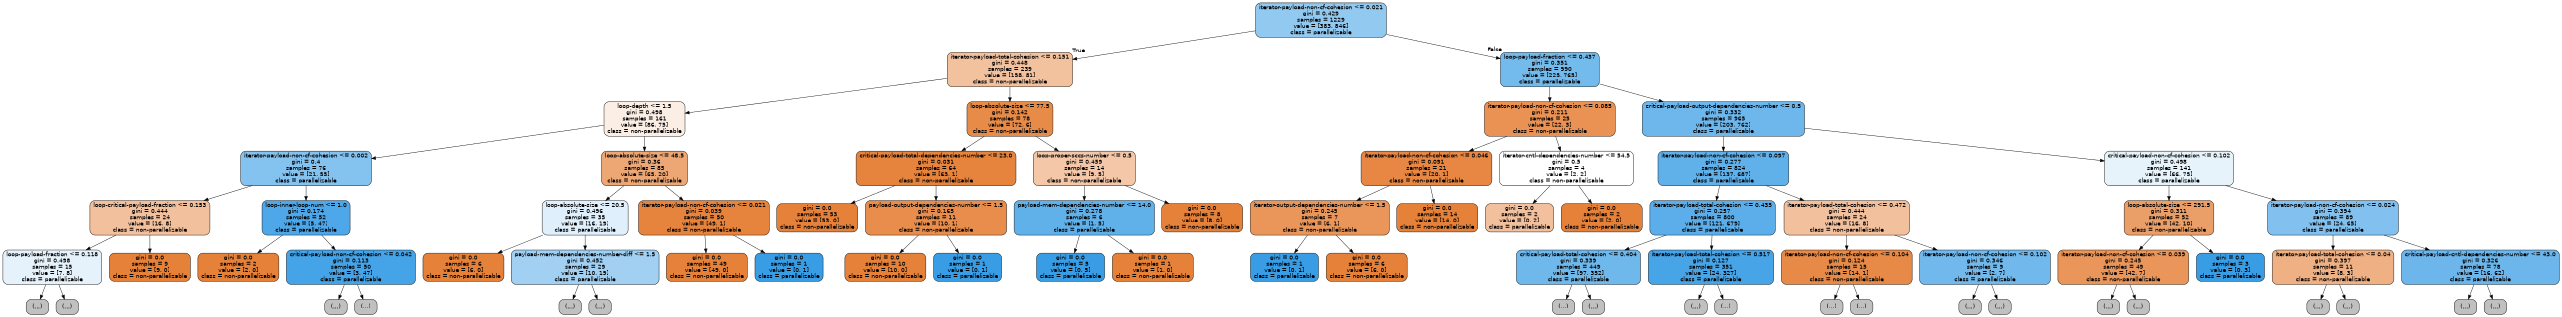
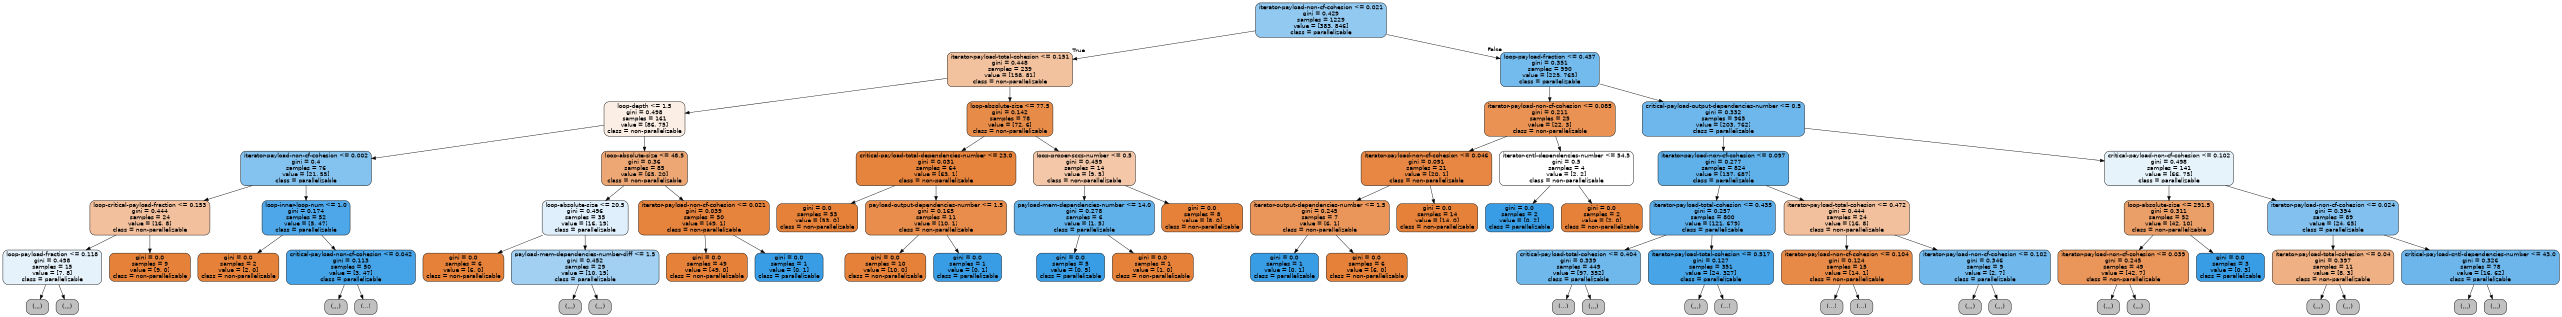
  digraph {
    node [color=black fillcolor="#C0C0C0" fontname=helvetica shape=box style="filled, rounded"]
    edge [fontname=helvetica]
    n1 [fillcolor="#399de58c" label="iterator-payload-non-cf-cohesion <= 0.021\ngini = 0.429\nsamples = 1229\nvalue = [383, 846]\nclass = parallelizable"]
    n2 [fillcolor="#e581397c" label="iterator-payload-total-cohesion <= 0.151\ngini = 0.448\nsamples = 239\nvalue = [158, 81]\nclass = non-parallelizable"]
    n3 [fillcolor="#399de5b4" label="loop-payload-fraction <= 0.437\ngini = 0.351\nsamples = 990\nvalue = [225, 765]\nclass = parallelizable"]
    n4 [fillcolor="#e5813921" label="loop-depth <= 1.5\ngini = 0.498\nsamples = 161\nvalue = [86, 75]\nclass = non-parallelizable"]
    n5 [fillcolor="#e58139ea" label="loop-absolute-size <= 77.5\ngini = 0.142\nsamples = 78\nvalue = [72, 6]\nclass = non-parallelizable"]
    n6 [fillcolor="#399de59e" label="iterator-payload-non-cf-cohesion <= 0.002\ngini = 0.4\nsamples = 76\nvalue = [21, 55]\nclass = parallelizable"]
    n7 [fillcolor="#e58139b1" label="loop-absolute-size <= 48.5\ngini = 0.36\nsamples = 85\nvalue = [65, 20]\nclass = non-parallelizable"]
    n8 [fillcolor="#e581397f" label="loop-critical-payload-fraction <= 0.153\ngini = 0.444\nsamples = 24\nvalue = [16, 8]\nclass = non-parallelizable"]
    n9 [fillcolor="#399de5e4" label="loop-inner-loop-num <= 1.0\ngini = 0.174\nsamples = 52\nvalue = [5, 47]\nclass = parallelizable"]
    n10 [fillcolor="#399de520" label="loop-payload-fraction <= 0.118\ngini = 0.498\nsamples = 15\nvalue = [7, 8]\nclass = parallelizable"]
    n11 [fillcolor="#e58139ff" label="gini = 0.0\nsamples = 9\nvalue = [9, 0]\nclass = non-parallelizable"]
    n12 [label="(...)"]
    n13 [label="(...)"]
    n14 [fillcolor="#e58139ff" label="gini = 0.0\nsamples = 2\nvalue = [2, 0]\nclass = non-parallelizable"]
    n15 [fillcolor="#399de5ef" label="critical-payload-non-cf-cohesion <= 0.042\ngini = 0.113\nsamples = 50\nvalue = [3, 47]\nclass = parallelizable"]
    n16 [label="(...)"]
    n17 [label="(...)"]
    n18 [fillcolor="#399de528" label="loop-absolute-size <= 20.5\ngini = 0.496\nsamples = 35\nvalue = [16, 19]\nclass = parallelizable"]
    n19 [fillcolor="#e58139fa" label="iterator-payload-non-cf-cohesion <= 0.021\ngini = 0.039\nsamples = 50\nvalue = [49, 1]\nclass = non-parallelizable"]
    n20 [fillcolor="#e58139ff" label="gini = 0.0\nsamples = 6\nvalue = [6, 0]\nclass = non-parallelizable"]
    n21 [fillcolor="#399de579" label="payload-mem-dependencies-number-diff <= 1.5\ngini = 0.452\nsamples = 29\nvalue = [10, 19]\nclass = parallelizable"]
    n22 [label="(...)"]
    n23 [label="(...)"]
    n24 [fillcolor="#e58139ff" label="gini = 0.0\nsamples = 49\nvalue = [49, 0]\nclass = non-parallelizable"]
    n25 [fillcolor="#399de5ff" label="gini = 0.0\nsamples = 1\nvalue = [0, 1]\nclass = parallelizable"]
    n26 [fillcolor="#e58139fb" label="critical-payload-total-dependencies-number <= 23.0\ngini = 0.031\nsamples = 64\nvalue = [63, 1]\nclass = non-parallelizable"]
    n27 [fillcolor="#e5813971" label="loop-proper-sccs-number <= 0.5\ngini = 0.459\nsamples = 14\nvalue = [9, 5]\nclass = non-parallelizable"]
    n28 [fillcolor="#e58139ff" label="gini = 0.0\nsamples = 53\nvalue = [53, 0]\nclass = non-parallelizable"]
    n29 [fillcolor="#e58139e6" label="payload-output-dependencies-number <= 1.5\ngini = 0.165\nsamples = 11\nvalue = [10, 1]\nclass = non-parallelizable"]
    n30 [fillcolor="#e58139ff" label="gini = 0.0\nsamples = 10\nvalue = [10, 0]\nclass = non-parallelizable"]
    n31 [fillcolor="#399de5ff" label="gini = 0.0\nsamples = 1\nvalue = [0, 1]\nclass = parallelizable"]
    n32 [fillcolor="#399de5cc" label="payload-mem-dependencies-number <= 14.0\ngini = 0.278\nsamples = 6\nvalue = [1, 5]\nclass = parallelizable"]
    n33 [fillcolor="#e58139ff" label="gini = 0.0\nsamples = 8\nvalue = [8, 0]\nclass = non-parallelizable"]
    n34 [fillcolor="#399de5ff" label="gini = 0.0\nsamples = 5\nvalue = [0, 5]\nclass = parallelizable"]
    n35 [fillcolor="#e58139ff" label="gini = 0.0\nsamples = 1\nvalue = [1, 0]\nclass = non-parallelizable"]
    n36 [fillcolor="#e58139dc" label="iterator-payload-non-cf-cohesion <= 0.085\ngini = 0.211\nsamples = 25\nvalue = [22, 3]\nclass = non-parallelizable"]
    n37 [fillcolor="#399de5bb" label="critical-payload-output-dependencies-number <= 0.5\ngini = 0.332\nsamples = 965\nvalue = [203, 762]\nclass = parallelizable"]
    n38 [fillcolor="#e58139f2" label="iterator-payload-non-cf-cohesion <= 0.046\ngini = 0.091\nsamples = 21\nvalue = [20, 1]\nclass = non-parallelizable"]
    n39 [fillcolor="#e5813900" label="iterator-cntl-dependencies-number <= 54.5\ngini = 0.5\nsamples = 4\nvalue = [2, 2]\nclass = non-parallelizable"]
    n40 [fillcolor="#e58139d4" label="iterator-output-dependencies-number <= 1.5\ngini = 0.245\nsamples = 7\nvalue = [6, 1]\nclass = non-parallelizable"]
    n41 [fillcolor="#e58139ff" label="gini = 0.0\nsamples = 14\nvalue = [14, 0]\nclass = non-parallelizable"]
    n42 [fillcolor="#399de5ff" label="gini = 0.0\nsamples = 1\nvalue = [0, 1]\nclass = parallelizable"]
    n43 [fillcolor="#e58139ff" label="gini = 0.0\nsamples = 6\nvalue = [6, 0]\nclass = non-parallelizable"]
-   n44 [fillcolor="#e581397f" label="gini = 0.0\nsamples = 2\nvalue = [0, 2]\nclass = parallelizable"]
+   n44 [fillcolor="#399de5ff" label="gini = 0.0\nsamples = 2\nvalue = [0, 2]\nclass = parallelizable"]
    n45 [fillcolor="#e58139ff" label="gini = 0.0\nsamples = 2\nvalue = [2, 0]\nclass = non-parallelizable"]
    n46 [fillcolor="#399de5cc" label="iterator-payload-non-cf-cohesion <= 0.097\ngini = 0.277\nsamples = 824\nvalue = [137, 687]\nclass = parallelizable"]
    n47 [fillcolor="#399de51f" label="critical-payload-non-cf-cohesion <= 0.102\ngini = 0.498\nsamples = 141\nvalue = [66, 75]\nclass = parallelizable"]
    n48 [fillcolor="#399de5d2" label="iterator-payload-total-cohesion <= 0.435\ngini = 0.257\nsamples = 800\nvalue = [121, 679]\nclass = parallelizable"]
    n49 [fillcolor="#e581397f" label="iterator-payload-total-cohesion <= 0.472\ngini = 0.444\nsamples = 24\nvalue = [16, 8]\nclass = non-parallelizable"]
    n50 [fillcolor="#399de5b9" label="critical-payload-total-cohesion <= 0.404\ngini = 0.339\nsamples = 449\nvalue = [97, 352]\nclass = parallelizable"]
    n51 [fillcolor="#399de5ec" label="iterator-payload-total-cohesion <= 0.517\ngini = 0.127\nsamples = 351\nvalue = [24, 327]\nclass = parallelizable"]
    n52 [label="(...)"]
    n53 [label="(...)"]
    n54 [label="(...)"]
    n55 [label="(...)"]
    n56 [fillcolor="#e58139ed" label="iterator-payload-non-cf-cohesion <= 0.104\ngini = 0.124\nsamples = 15\nvalue = [14, 1]\nclass = non-parallelizable"]
    n57 [fillcolor="#399de5b6" label="iterator-payload-non-cf-cohesion <= 0.102\ngini = 0.346\nsamples = 9\nvalue = [2, 7]\nclass = parallelizable"]
    n58 [label="(...)"]
    n59 [label="(...)"]
    n60 [label="(...)"]
    n61 [label="(...)"]
    n62 [fillcolor="#e58139c2" label="loop-absolute-size <= 291.5\ngini = 0.311\nsamples = 52\nvalue = [42, 10]\nclass = non-parallelizable"]
    n63 [fillcolor="#399de5a1" label="iterator-payload-non-cf-cohesion <= 0.024\ngini = 0.394\nsamples = 89\nvalue = [24, 65]\nclass = parallelizable"]
    n64 [fillcolor="#e58139d4" label="iterator-payload-non-cf-cohesion <= 0.039\ngini = 0.245\nsamples = 49\nvalue = [42, 7]\nclass = non-parallelizable"]
    n65 [fillcolor="#399de5ff" label="gini = 0.0\nsamples = 3\nvalue = [0, 3]\nclass = parallelizable"]
    n66 [label="(...)"]
    n67 [label="(...)"]
    n68 [fillcolor="#e581399f" label="iterator-payload-total-cohesion <= 0.04\ngini = 0.397\nsamples = 11\nvalue = [8, 3]\nclass = non-parallelizable"]
    n69 [fillcolor="#399de5bd" label="critical-payload-cntl-dependencies-number <= 43.0\ngini = 0.326\nsamples = 78\nvalue = [16, 62]\nclass = parallelizable"]
    n70 [label="(...)"]
    n71 [label="(...)"]
    n72 [label="(...)"]
    n73 [label="(...)"]
    n1 -> n2 [headlabel=True labelangle=45 labeldistance=2.5]
    n1 -> n3 [headlabel=False labelangle=-45 labeldistance=2.5]
    n2 -> n4
    n2 -> n5
    n3 -> n36
    n3 -> n37
    n4 -> n6
    n4 -> n7
    n5 -> n26
    n5 -> n27
    n6 -> n8
    n6 -> n9
    n7 -> n18
    n7 -> n19
    n8 -> n10
    n8 -> n11
    n9 -> n14
    n9 -> n15
    n10 -> n12
    n10 -> n13
    n15 -> n16
    n15 -> n17
    n18 -> n20
    n18 -> n21
    n19 -> n24
    n19 -> n25
    n21 -> n22
    n21 -> n23
    n26 -> n28
    n26 -> n29
    n27 -> n32
    n27 -> n33
    n29 -> n30
    n29 -> n31
    n32 -> n34
    n32 -> n35
    n36 -> n38
    n36 -> n39
    n37 -> n46
    n37 -> n47
    n38 -> n40
    n38 -> n41
    n39 -> n44
    n39 -> n45
    n40 -> n42
    n40 -> n43
    n46 -> n48
    n46 -> n49
    n47 -> n62
    n47 -> n63
    n48 -> n50
    n48 -> n51
    n49 -> n56
    n49 -> n57
    n50 -> n52
    n50 -> n53
    n51 -> n54
    n51 -> n55
    n56 -> n58
    n56 -> n59
    n57 -> n60
    n57 -> n61
    n62 -> n64
    n62 -> n65
    n63 -> n68
    n63 -> n69
    n64 -> n66
    n64 -> n67
    n68 -> n70
    n68 -> n71
    n69 -> n72
    n69 -> n73
  }
